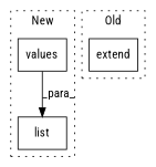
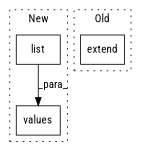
  digraph {
    fontname="Roboto Condensed"
    node [a=32 shape=box fontname="Roboto Condensed"]
    n1 [l=8 label=values s=11673]
    n2 [l="5,1" label=list s="11655,11681"]
    n3 [l="7,1" label=extend s="11494,11541"]
    subgraph cluster_1 {
      label=New
      style=dotted
      n1
      n2
    }
    subgraph cluster_2 {
      label=Old
      style=dotted
      n3
    }
-   n1 -> n2 [label=_para_ fontname="Roboto Condensed"]
+   n2 -> n1 [label=_para_ fontname="Roboto Condensed"]
  }
